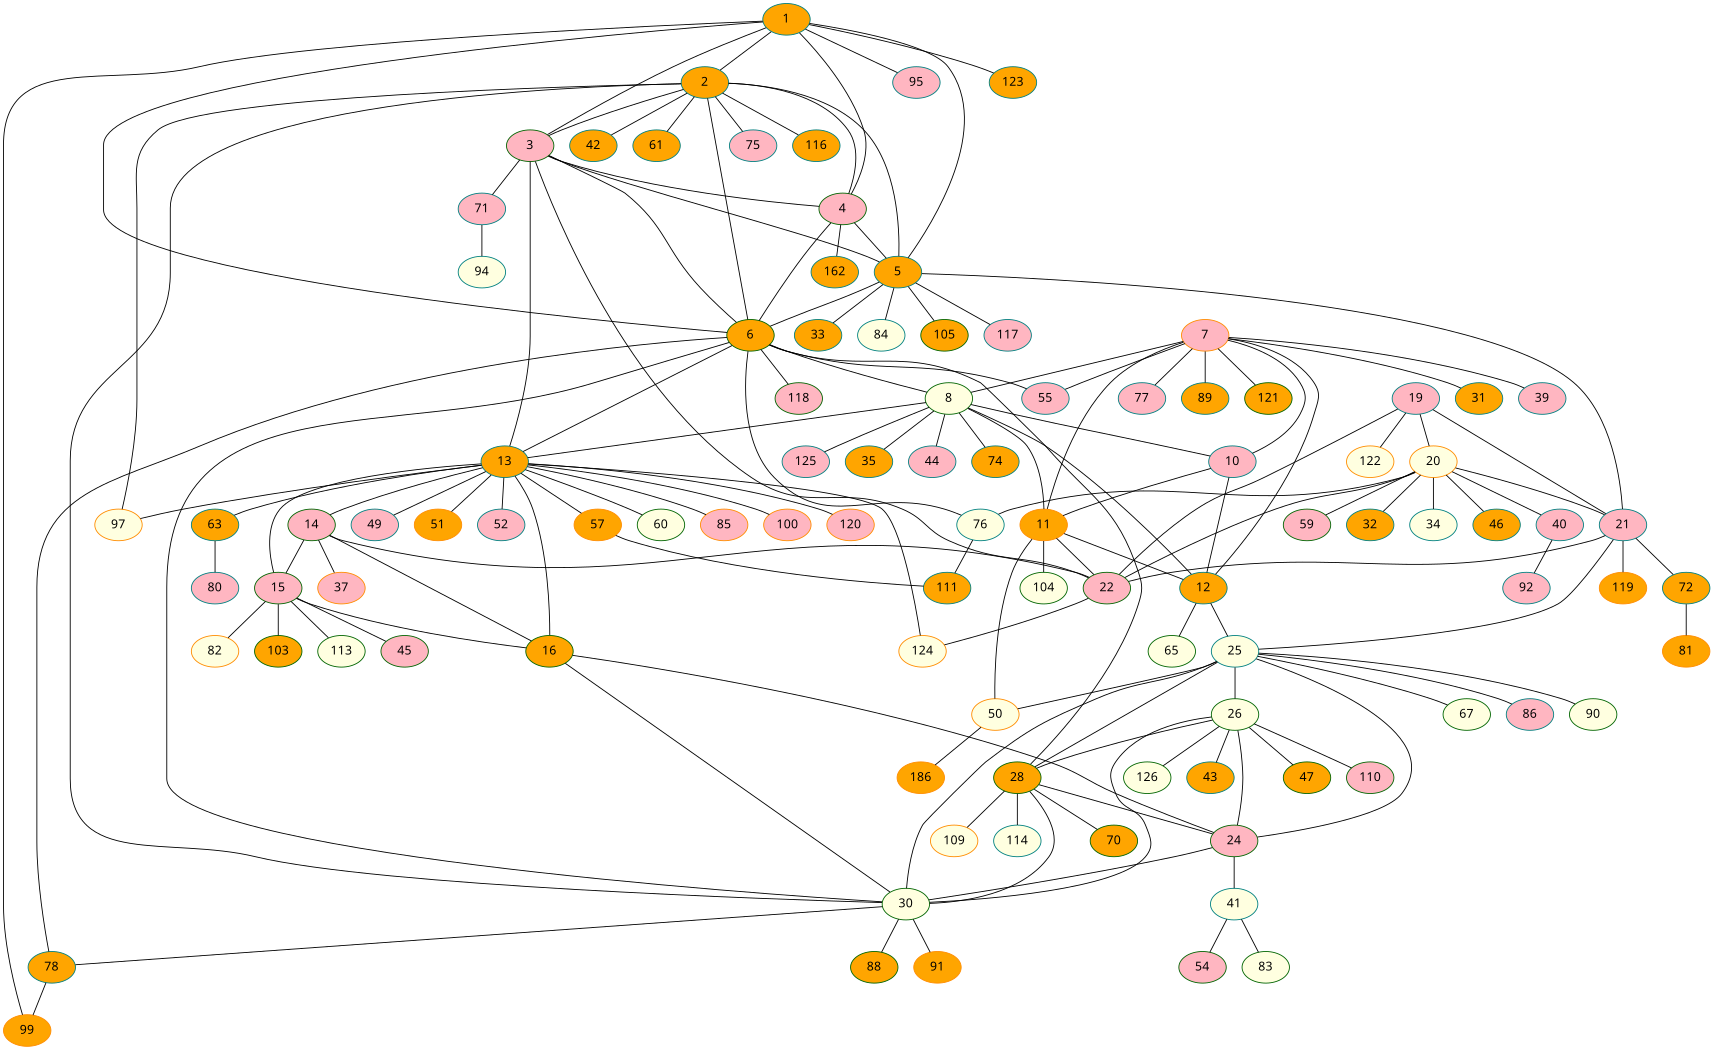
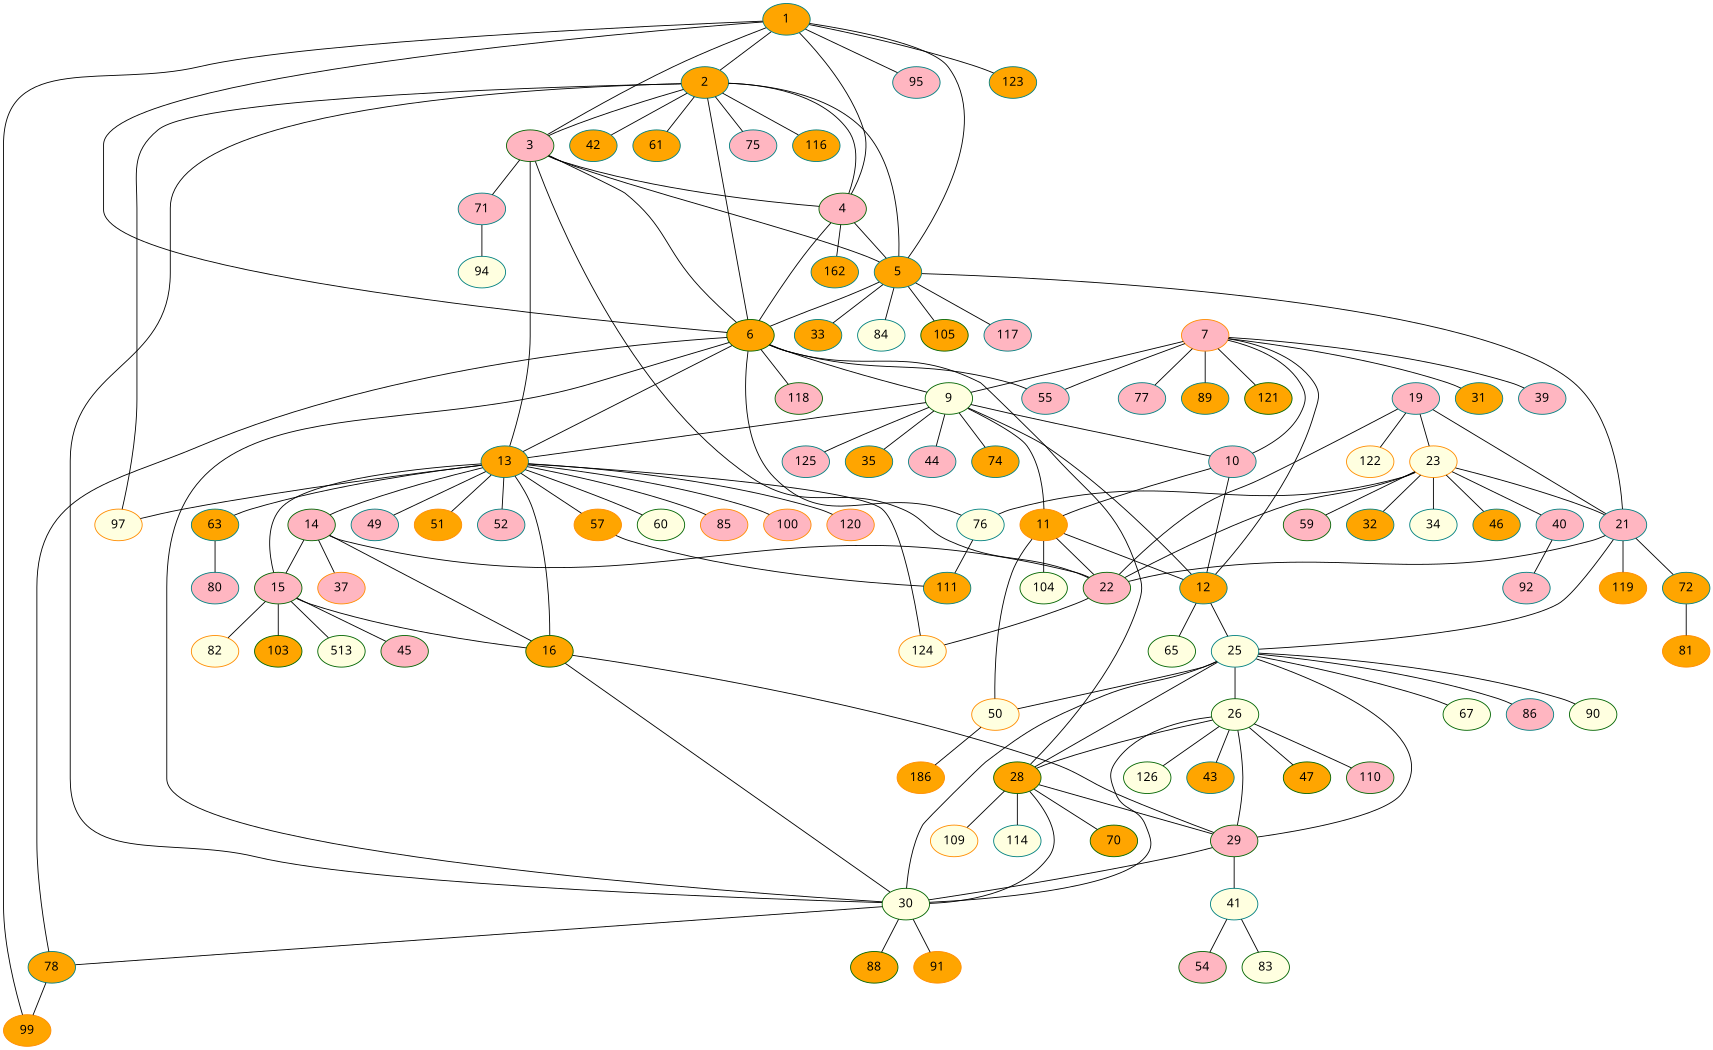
  graph {
    fontname="Noto Sans"
    node [color=teal fillcolor=orange fontname="Noto Sans" style=filled]
    edge [fontname="Noto Sans"]
    1 [super="+66"]
    2 [super="+87"]
    3 [color=darkgreen fillcolor=lightpink super="+64"]
    4 [color=darkgreen fillcolor=lightpink]
    5 [super="+68"]
    6 [color=darkgreen super="+69"]
    95 [fillcolor=lightpink]
    99 [color=darkorange]
    123
    30 [color=darkgreen fillcolor=lightyellow super="+53"]
    42
    61
    75 [fillcolor=lightpink]
    97 [color=darkorange fillcolor=lightyellow]
    116
    13 [super="+18"]
    22 [color=darkgreen fillcolor=lightpink super="+98"]
    71 [fillcolor=lightpink]
    n19 [label=162]
    21 [fillcolor=lightpink super="+23"]
    33
    84 [fillcolor=lightyellow]
    105 [color=darkgreen]
    117 [fillcolor=lightpink]
-   8 [color=darkgreen fillcolor=lightyellow super="+9"]
+   8 [color=darkgreen fillcolor=lightyellow super="+9" label=9]
    28 [color=darkgreen]
    55 [fillcolor=lightpink]
    76 [fillcolor=lightyellow]
    78
    118 [color=darkgreen fillcolor=lightpink]
    88 [color=darkgreen]
    91 [color=darkorange]
    14 [color=darkgreen fillcolor=lightpink]
    15 [color=darkgreen fillcolor=lightpink super="+17"]
    16 [color=darkgreen super="+115"]
    49 [fillcolor=lightpink]
    51 [color=darkorange]
    52 [fillcolor=lightpink]
    57 [color=darkorange super="+73"]
    60 [color=darkgreen fillcolor=lightyellow]
    63
    85 [color=darkorange fillcolor=lightpink]
    100 [color=darkorange fillcolor=lightpink]
    120 [color=darkorange fillcolor=lightpink]
    124 [color=darkorange fillcolor=lightyellow]
    94 [fillcolor=lightyellow]
    25 [fillcolor=lightyellow super="+27"]
    72
    119 [color=darkorange]
    10 [fillcolor=lightpink super="+96"]
    11 [color=darkorange super="+107"]
    12 [super="+48"]
    35
    44 [fillcolor=lightpink]
    74
    125 [fillcolor=lightpink]
-   29 [color=darkgreen fillcolor=lightpink super="+62" label=24]
+   29 [color=darkgreen fillcolor=lightpink super="+62"]
    70 [color=darkgreen]
    109 [color=darkorange fillcolor=lightyellow]
    114 [fillcolor=lightyellow]
    111
    7 [color=darkorange fillcolor=lightpink super="+56"]
    31 [super="+58"]
    39 [fillcolor=lightpink]
    77 [fillcolor=lightpink]
    89
    121 [color=darkgreen]
    50 [color=darkorange fillcolor=lightyellow]
    104 [color=darkgreen fillcolor=lightyellow]
    65 [color=darkgreen fillcolor=lightyellow]
    n71 [color=darkorange label=186]
    26 [color=darkgreen fillcolor=lightyellow super="+38"]
    67 [color=darkgreen fillcolor=lightyellow]
    86 [fillcolor=lightpink]
    90 [color=darkgreen fillcolor=lightyellow]
    37 [color=darkorange fillcolor=lightpink]
    45 [color=darkgreen fillcolor=lightpink]
    82 [color=darkorange fillcolor=lightyellow]
    103 [color=darkgreen]
-   113 [color=darkgreen fillcolor=lightyellow]
+   113 [color=darkgreen fillcolor=lightyellow label=513]
    80 [fillcolor=lightpink]
    41 [fillcolor=lightyellow super="+79"]
    19 [fillcolor=lightpink super="+36"]
-   20 [color=darkorange fillcolor=lightyellow super="+24"]
+   20 [color=darkorange fillcolor=lightyellow super="+24" label=23]
    122 [color=darkorange fillcolor=lightyellow]
    32 [super="+112"]
    34 [fillcolor=lightyellow]
    40 [fillcolor=lightpink super="+93"]
    46
    59 [color=darkgreen fillcolor=lightpink]
    92 [fillcolor=lightpink]
    81 [color=darkorange]
    43 [super="+108"]
    47 [color=darkgreen]
    110 [color=darkgreen fillcolor=lightpink]
    126 [color=darkgreen fillcolor=lightyellow]
    54 [color=darkgreen fillcolor=lightpink]
    83 [color=darkgreen fillcolor=lightyellow]
    1 -- 2
    1 -- 3
    1 -- 4
    1 -- 5
    1 -- 6
    1 -- 95
    1 -- 99
    1 -- 123
    2 -- 3
    2 -- 4
    2 -- 5
    2 -- 6
    2 -- 30
    2 -- 42
    2 -- 61
    2 -- 75
    2 -- 97
    2 -- 116
    3 -- 4
    3 -- 5
    3 -- 6
    3 -- 13
    3 -- 22
    3 -- 71
    4 -- 5
    4 -- 6
    4 -- n19
    5 -- 6
    5 -- 21
    5 -- 33
    5 -- 84
    5 -- 105
    5 -- 117
    6 -- 30
    6 -- 13
    6 -- 8
    6 -- 28
    6 -- 55
    6 -- 76
    6 -- 78
    6 -- 118
    30 -- 78
    30 -- 88
    30 -- 91
    13 -- 97
    13 -- 14 [weight=2]
    13 -- 15 [weight=4]
    13 -- 16 [weight=2]
    13 -- 49
    13 -- 51
    13 -- 52
    13 -- 57
    13 -- 60
    13 -- 63
    13 -- 85
    13 -- 100
    13 -- 120
    13 -- 124
    22 -- 124
    71 -- 94
    21 -- 22 [weight=2]
    21 -- 25
    21 -- 72
    21 -- 119
    8 -- 13
    8 -- 10 [weight=2]
    8 -- 11 [weight=2]
    8 -- 12 [weight=2]
    8 -- 35
    8 -- 44
    8 -- 74
    8 -- 125
    28 -- 30
    28 -- 29
    28 -- 70
    28 -- 109
    28 -- 114
    76 -- 111
    78 -- 99
    14 -- 22
    14 -- 15 [weight=2]
    14 -- 16
    14 -- 37
    15 -- 16 [weight=2]
    15 -- 45
    15 -- 82
    15 -- 103
    15 -- 113
    16 -- 30
    16 -- 29
    57 -- 111
    63 -- 80
    25 -- 30 [weight=2]
    25 -- 28 [weight=2]
    25 -- 29 [weight=2]
    25 -- 50
    25 -- 26 [weight=2]
    25 -- 67
    25 -- 86
    25 -- 90
    72 -- 81
    10 -- 11
    10 -- 12
    11 -- 22
    11 -- 12
    11 -- 50
    11 -- 104
    12 -- 25
    12 -- 65
    29 -- 30
    29 -- 41
    7 -- 8 [weight=2]
    7 -- 55
    7 -- 10
-   7 -- 11
    7 -- 12
    7 -- 31
    7 -- 39
    7 -- 77
    7 -- 89
    7 -- 121
    50 -- n71
    26 -- 30
    26 -- 28
    26 -- 29
    26 -- 43
    26 -- 47
    26 -- 110
    26 -- 126
    41 -- 54
    41 -- 83
    19 -- 22
    19 -- 21 [weight=2]
    19 -- 20 [weight=2]
    19 -- 122
    20 -- 22 [weight=2]
    20 -- 21 [weight=4]
    20 -- 76
    20 -- 32
    20 -- 34
    20 -- 40
    20 -- 46
    20 -- 59
    40 -- 92
  }
